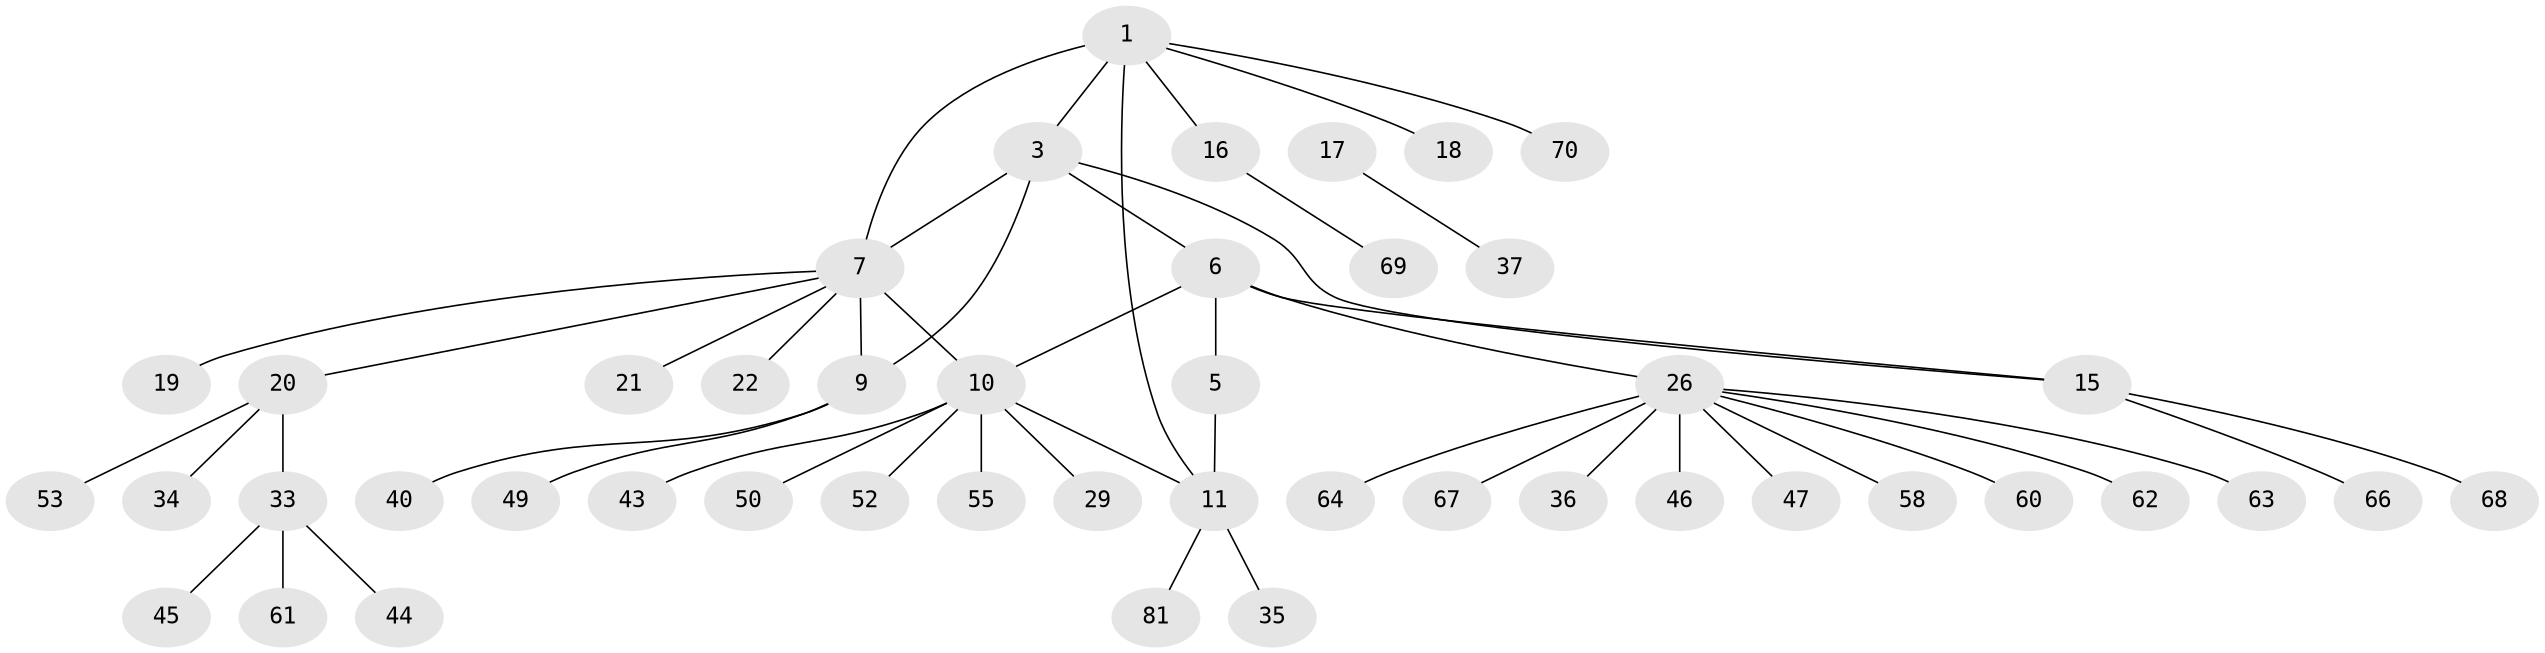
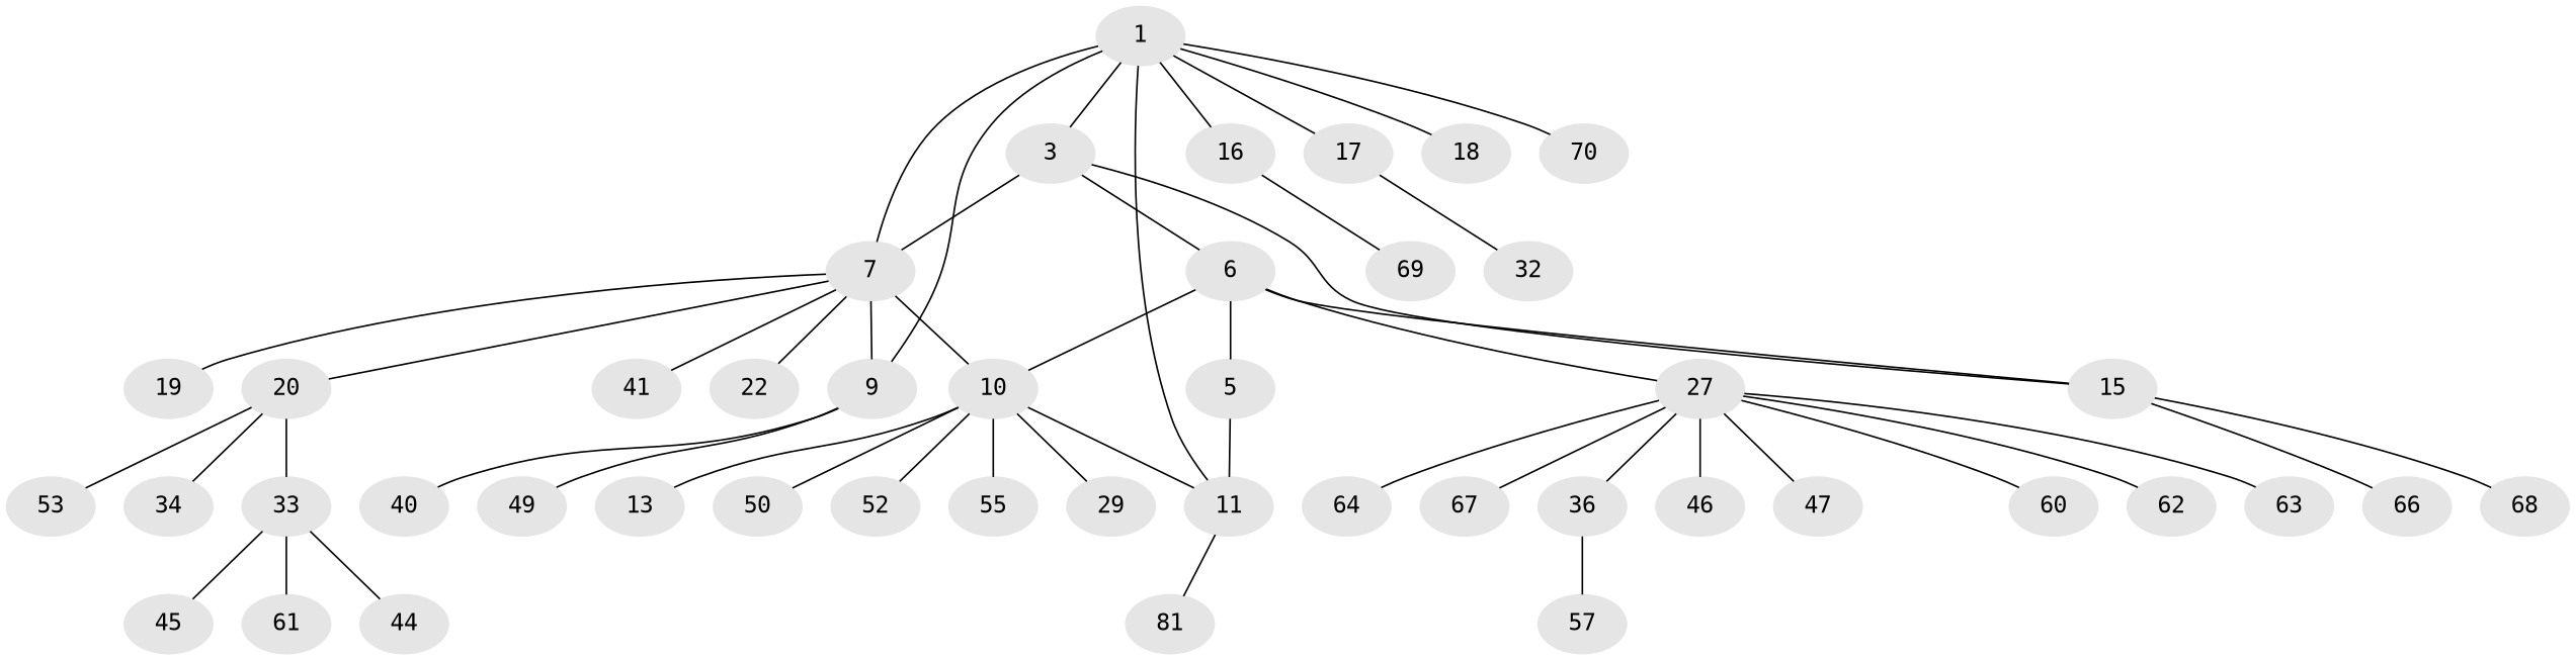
  graph {
    fontname="DejaVu Sans Mono"
    node [color=gray90 fontname="DejaVu Sans Mono" style=filled]
    edge [fontname="DejaVu Sans Mono"]
    1 [super="+2"]
    3 [super="+14"]
    7 [super="+8"]
    9 [super="+24"]
    11 [super="+12"]
    16 [super="+25"]
    17 [super="+42"]
    18 [super="+59"]
    70
    n10 [label=6 super="+13"]
    15 [super="+30"]
    10 [super="+31"]
    19
    20 [super="+48"]
-   21 [super="+23"]
+   21 [super="+23" label=41]
    22
    40
    49
-   35 [super="+39"]
    n20 [label=81]
    69
-   32 [super="+54" label=37]
+   32 [super="+54"]
    5 [super="+6"]
-   26 [super="+27"]
+   26 [super="+27" label=27]
    66
    68 [super="+71"]
    29
-   43
+   43 [label=13]
    50
    52
    55
    36 [super="+51"]
    46
    47
-   58
    60
    62
    63
    64
    67
    33 [super="+38"]
    53
    34
    44
    45
    61
+   57
    1 -- 3 [weight=2]
    1 -- 7
-   3 -- 9
+   1 -- 9
    1 -- 11
    1 -- 16
+   1 -- 17
    1 -- 18
    1 -- 70
    3 -- 7
    3 -- n10 [weight=2]
    3 -- 15
    7 -- 9 [weight=2]
    7 -- 10
    7 -- 19
    7 -- 20
    7 -- 21
    7 -- 22
    9 -- 40
    9 -- 49
-   11 -- 35
    11 -- n20
    16 -- 69
    17 -- 32
    n10 -- 15
    n10 -- 10
    n10 -- 5 [weight=2]
    n10 -- 26 [weight=2]
    15 -- 66
    15 -- 68
    10 -- 11 [weight=2]
    10 -- 29
    10 -- 43
    10 -- 50
    10 -- 52
    10 -- 55
    20 -- 33
    20 -- 53
    20 -- 34
    5 -- 11
    26 -- 36
    26 -- 46
    26 -- 47
-   26 -- 58
    26 -- 60
    26 -- 62
    26 -- 63
    26 -- 64
    26 -- 67
+   36 -- 57
    33 -- 44
    33 -- 45
    33 -- 61
  }
